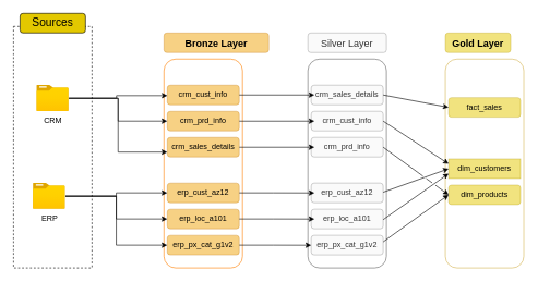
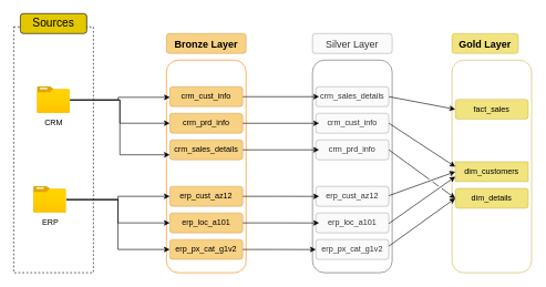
  <mxCell id="0" />
  <mxCell id="1" parent="0" />
  <mxCell id="2" value="" style="rounded=1;whiteSpace=wrap;html=1;fillColor=none;strokeColor=#666666;fontColor=#333333;" parent="1" vertex="1"><mxGeometry x="470" y="90" width="120" height="320" as="geometry" /></mxCell>
  <mxCell id="3" value="" style="rounded=1;whiteSpace=wrap;html=1;fillColor=none;strokeColor=#FF8000;" parent="1" vertex="1"><mxGeometry x="250" y="90" width="120" height="320" as="geometry" /></mxCell>
  <mxCell id="4" value="" style="rounded=0;whiteSpace=wrap;html=1;fillColor=none;dashed=1;" parent="1" vertex="1"><mxGeometry x="20" y="40" width="120" height="370" as="geometry" /></mxCell>
  <mxCell id="5" value="Sources" style="rounded=1;whiteSpace=wrap;html=1;fontSize=17;fillColor=#e3c800;" parent="1" vertex="1"><mxGeometry x="30" y="20" width="100" height="30" as="geometry" /></mxCell>
  <mxCell id="6" style="edgeStyle=orthogonalEdgeStyle;rounded=0;orthogonalLoop=1;jettySize=auto;html=1;entryX=0;entryY=0.75;entryDx=0;entryDy=0;" parent="1" source="8" target="15" edge="1"><mxGeometry relative="1" as="geometry" /></mxCell>
  <mxCell id="7" style="edgeStyle=orthogonalEdgeStyle;rounded=0;orthogonalLoop=1;jettySize=auto;html=1;entryX=0;entryY=0.5;entryDx=0;entryDy=0;" parent="1" source="8" target="16" edge="1"><mxGeometry relative="1" as="geometry" /></mxCell>
  <mxCell id="8" value="CRM" style="image;aspect=fixed;html=1;points=[];align=center;fontSize=12;image=img/lib/azure2/general/Folder_Blank.svg;" parent="1" vertex="1"><mxGeometry x="55.36" y="130" width="49.29" height="40" as="geometry" /></mxCell>
  <mxCell id="9" style="edgeStyle=orthogonalEdgeStyle;rounded=0;orthogonalLoop=1;jettySize=auto;html=1;" parent="1" source="12" target="17" edge="1"><mxGeometry relative="1" as="geometry" /></mxCell>
  <mxCell id="10" style="edgeStyle=orthogonalEdgeStyle;rounded=0;orthogonalLoop=1;jettySize=auto;html=1;entryX=0;entryY=0.5;entryDx=0;entryDy=0;" parent="1" source="12" target="18" edge="1"><mxGeometry relative="1" as="geometry" /></mxCell>
  <mxCell id="11" style="edgeStyle=orthogonalEdgeStyle;rounded=0;orthogonalLoop=1;jettySize=auto;html=1;entryX=0;entryY=0.5;entryDx=0;entryDy=0;" parent="1" source="12" target="19" edge="1"><mxGeometry relative="1" as="geometry" /></mxCell>
  <mxCell id="12" value="ERP" style="image;aspect=fixed;html=1;points=[];align=center;fontSize=12;image=img/lib/azure2/general/Folder_Blank.svg;" parent="1" vertex="1"><mxGeometry x="50" y="280" width="49.29" height="40" as="geometry" /></mxCell>
- <mxCell id="13" value="Bronze Layer" style="rounded=1;whiteSpace=wrap;html=1;fillColor=#f0a30a;strokeColor=#BD7000;fontColor=#000000;opacity=50;fontSize=15;fontStyle=1" parent="1" vertex="1"><mxGeometry x="250" y="50" width="160" height="30" as="geometry" /></mxCell>
+ <mxCell id="13" value="Bronze Layer" style="rounded=1;whiteSpace=wrap;html=1;fillColor=#f0a30a;strokeColor=#BD7000;fontColor=#000000;opacity=50;fontSize=15;fontStyle=1" parent="1" vertex="1"><mxGeometry x="250" y="50" width="120" height="30" as="geometry" /></mxCell>
  <mxCell id="14" value="crm_cust_info" style="rounded=1;whiteSpace=wrap;html=1;fillColor=#f0a30a;strokeColor=#BD7000;fontColor=#000000;opacity=50;fontSize=12;" parent="1" vertex="1"><mxGeometry x="255" y="130" width="110" height="30" as="geometry" /></mxCell>
  <mxCell id="15" value="crm_sales_details" style="rounded=1;whiteSpace=wrap;html=1;fillColor=#f0a30a;strokeColor=#BD7000;fontColor=#000000;opacity=50;fontSize=12;" parent="1" vertex="1"><mxGeometry x="255" y="210" width="110" height="30" as="geometry" /></mxCell>
  <mxCell id="16" value="crm_prd_info" style="rounded=1;whiteSpace=wrap;html=1;fillColor=#f0a30a;strokeColor=#BD7000;fontColor=#000000;opacity=50;fontSize=12;" parent="1" vertex="1"><mxGeometry x="255" y="170" width="110" height="30" as="geometry" /></mxCell>
  <mxCell id="17" value="erp_cust_az12" style="rounded=1;whiteSpace=wrap;html=1;fillColor=#f0a30a;strokeColor=#BD7000;fontColor=#000000;opacity=50;fontSize=12;" parent="1" vertex="1"><mxGeometry x="255" y="280" width="110" height="30" as="geometry" /></mxCell>
  <mxCell id="18" value="erp_loc_a101" style="rounded=1;whiteSpace=wrap;html=1;fillColor=#f0a30a;strokeColor=#BD7000;fontColor=#000000;opacity=50;fontSize=12;" parent="1" vertex="1"><mxGeometry x="255" y="320" width="110" height="30" as="geometry" /></mxCell>
  <mxCell id="19" value="erp_px_cat_g1v2" style="rounded=1;whiteSpace=wrap;html=1;fillColor=#f0a30a;strokeColor=#BD7000;fontColor=#000000;opacity=50;fontSize=12;" parent="1" vertex="1"><mxGeometry x="255" y="360" width="110" height="30" as="geometry" /></mxCell>
  <mxCell id="20" style="edgeStyle=orthogonalEdgeStyle;rounded=0;orthogonalLoop=1;jettySize=auto;html=1;entryX=0.043;entryY=0.175;entryDx=0;entryDy=0;entryPerimeter=0;" parent="1" source="8" target="3" edge="1"><mxGeometry relative="1" as="geometry" /></mxCell>
  <mxCell id="21" value="Silver Layer" style="rounded=1;whiteSpace=wrap;html=1;opacity=50;fontSize=15;fillColor=#f5f5f5;strokeColor=#666666;fontColor=#333333;" parent="1" vertex="1"><mxGeometry x="470" y="50" width="120" height="30" as="geometry" /></mxCell>
  <mxCell id="22" value="crm_sales_details" style="rounded=1;whiteSpace=wrap;html=1;opacity=50;fontSize=12;fillColor=#f5f5f5;strokeColor=#666666;fontColor=#333333;" parent="1" vertex="1"><mxGeometry x="475" y="130" width="110" height="30" as="geometry" /></mxCell>
  <mxCell id="23" value="crm_prd_info" style="rounded=1;whiteSpace=wrap;html=1;opacity=50;fontSize=12;fillColor=#f5f5f5;strokeColor=#666666;fontColor=#333333;" parent="1" vertex="1"><mxGeometry x="475" y="210" width="110" height="30" as="geometry" /></mxCell>
  <mxCell id="24" value="crm_cust_info" style="rounded=1;whiteSpace=wrap;html=1;opacity=50;fontSize=12;fillColor=#f5f5f5;strokeColor=#666666;fontColor=#333333;" parent="1" vertex="1"><mxGeometry x="475" y="170" width="110" height="30" as="geometry" /></mxCell>
  <mxCell id="25" value="erp_cust_az12" style="rounded=1;whiteSpace=wrap;html=1;opacity=50;fontSize=12;fillColor=#f5f5f5;strokeColor=#666666;fontColor=#333333;" parent="1" vertex="1"><mxGeometry x="475" y="280" width="110" height="30" as="geometry" /></mxCell>
  <mxCell id="26" value="erp_loc_a101" style="rounded=1;whiteSpace=wrap;html=1;opacity=50;fontSize=12;fillColor=#f5f5f5;strokeColor=#666666;fontColor=#333333;" parent="1" vertex="1"><mxGeometry x="475" y="320" width="110" height="30" as="geometry" /></mxCell>
  <mxCell id="27" value="erp_px_cat_g1v2" style="rounded=1;whiteSpace=wrap;html=1;opacity=50;fontSize=12;fillColor=#f5f5f5;strokeColor=#666666;fontColor=#333333;" parent="1" vertex="1"><mxGeometry x="475" y="360" width="110" height="30" as="geometry" /></mxCell>
  <mxCell id="28" style="edgeStyle=orthogonalEdgeStyle;rounded=0;orthogonalLoop=1;jettySize=auto;html=1;entryX=0.083;entryY=0.172;entryDx=0;entryDy=0;entryPerimeter=0;" parent="1" source="14" target="2" edge="1"><mxGeometry relative="1" as="geometry" /></mxCell>
  <mxCell id="29" style="edgeStyle=orthogonalEdgeStyle;rounded=0;orthogonalLoop=1;jettySize=auto;html=1;entryX=0.083;entryY=0.297;entryDx=0;entryDy=0;entryPerimeter=0;" parent="1" source="16" target="2" edge="1"><mxGeometry relative="1" as="geometry" /></mxCell>
  <mxCell id="30" style="edgeStyle=orthogonalEdgeStyle;rounded=0;orthogonalLoop=1;jettySize=auto;html=1;entryX=0.083;entryY=0.422;entryDx=0;entryDy=0;entryPerimeter=0;" parent="1" source="15" target="2" edge="1"><mxGeometry relative="1" as="geometry" /></mxCell>
  <mxCell id="31" style="edgeStyle=orthogonalEdgeStyle;rounded=0;orthogonalLoop=1;jettySize=auto;html=1;entryX=0.083;entryY=0.641;entryDx=0;entryDy=0;entryPerimeter=0;" parent="1" source="17" target="2" edge="1"><mxGeometry relative="1" as="geometry" /></mxCell>
  <mxCell id="32" style="edgeStyle=orthogonalEdgeStyle;rounded=0;orthogonalLoop=1;jettySize=auto;html=1;entryX=0.083;entryY=0.766;entryDx=0;entryDy=0;entryPerimeter=0;" parent="1" source="18" target="2" edge="1"><mxGeometry relative="1" as="geometry" /></mxCell>
  <mxCell id="33" style="edgeStyle=orthogonalEdgeStyle;rounded=0;orthogonalLoop=1;jettySize=auto;html=1;entryX=0.042;entryY=0.891;entryDx=0;entryDy=0;entryPerimeter=0;" parent="1" source="19" target="2" edge="1"><mxGeometry relative="1" as="geometry" /></mxCell>
  <mxCell id="34" value="" style="rounded=1;whiteSpace=wrap;html=1;fillColor=none;strokeColor=#d6b656;" vertex="1" parent="1"><mxGeometry x="680" y="90" width="120" height="320" as="geometry" /></mxCell>
  <mxCell id="35" value="Gold Layer" style="rounded=1;whiteSpace=wrap;html=1;opacity=50;fontSize=15;fillColor=#e3c800;strokeColor=#B09500;fontColor=#000000;fontStyle=1" vertex="1" parent="1"><mxGeometry x="680" y="50" width="100" height="30" as="geometry" /></mxCell>
  <mxCell id="36" value="fact_sales" style="rounded=1;whiteSpace=wrap;html=1;opacity=50;fontSize=12;fillColor=#e3c800;strokeColor=#B09500;fontColor=#000000;" vertex="1" parent="1"><mxGeometry x="685" y="149" width="110" height="30" as="geometry" /></mxCell>
- <mxCell id="37" value="dim_products" style="rounded=1;whiteSpace=wrap;html=1;opacity=50;fontSize=12;fillColor=#e3c800;strokeColor=#B09500;fontColor=#000000;" vertex="1" parent="1"><mxGeometry x="685" y="283" width="110" height="30" as="geometry" /></mxCell>
+ <mxCell id="37" value="dim_details" style="rounded=1;whiteSpace=wrap;html=1;opacity=50;fontSize=12;fillColor=#e3c800;strokeColor=#B09500;fontColor=#000000;" vertex="1" parent="1"><mxGeometry x="685" y="283" width="110" height="30" as="geometry" /></mxCell>
  <mxCell id="38" value="dim_customers" style="whiteSpace=wrap;html=1;opacity=50;fontSize=12;fillColor=#e3c800;strokeColor=#B09500;fontColor=#000000;rounded=0;" vertex="1" parent="1"><mxGeometry x="685" y="243" width="110" height="30" as="geometry" /></mxCell>
  <mxCell id="39" value="" style="endArrow=classic;html=1;rounded=0;entryX=0;entryY=0.25;entryDx=0;entryDy=0;exitX=1;exitY=0.5;exitDx=0;exitDy=0;jumpStyle=gap;" edge="1" parent="1" source="24" target="38"><mxGeometry width="50" height="50" relative="1" as="geometry"><mxPoint x="590" y="189" as="sourcePoint" /><mxPoint x="640" y="139" as="targetPoint" /></mxGeometry></mxCell>
  <mxCell id="40" value="" style="endArrow=classic;html=1;rounded=0;entryX=0;entryY=0.5;entryDx=0;entryDy=0;exitX=1;exitY=0.5;exitDx=0;exitDy=0;" edge="1" parent="1" source="22" target="36"><mxGeometry width="50" height="50" relative="1" as="geometry"><mxPoint x="610" y="199" as="sourcePoint" /><mxPoint x="660" y="149" as="targetPoint" /></mxGeometry></mxCell>
  <mxCell id="41" value="" style="endArrow=classic;html=1;rounded=0;entryX=0;entryY=0.5;entryDx=0;entryDy=0;exitX=1;exitY=0.5;exitDx=0;exitDy=0;" edge="1" parent="1" target="38"><mxGeometry width="50" height="50" relative="1" as="geometry"><mxPoint x="585" y="294" as="sourcePoint" /><mxPoint x="685" y="360" as="targetPoint" /></mxGeometry></mxCell>
  <mxCell id="42" value="" style="endArrow=classic;html=1;rounded=0;entryX=0;entryY=0.75;entryDx=0;entryDy=0;exitX=1;exitY=0.5;exitDx=0;exitDy=0;jumpStyle=gap;" edge="1" parent="1" target="38"><mxGeometry width="50" height="50" relative="1" as="geometry"><mxPoint x="585" y="336" as="sourcePoint" /><mxPoint x="685" y="300" as="targetPoint" /></mxGeometry></mxCell>
  <mxCell id="43" value="" style="endArrow=classic;html=1;rounded=0;entryX=0;entryY=0.5;entryDx=0;entryDy=0;exitX=1;exitY=0.5;exitDx=0;exitDy=0;jumpStyle=gap;" edge="1" parent="1" target="37"><mxGeometry width="50" height="50" relative="1" as="geometry"><mxPoint x="585" y="225" as="sourcePoint" /><mxPoint x="685" y="291" as="targetPoint" /></mxGeometry></mxCell>
  <mxCell id="44" value="" style="endArrow=classic;html=1;rounded=0;entryX=0;entryY=0.5;entryDx=0;entryDy=0;exitX=1;exitY=0.5;exitDx=0;exitDy=0;jumpStyle=gap;" edge="1" parent="1" target="37"><mxGeometry width="50" height="50" relative="1" as="geometry"><mxPoint x="585" y="370" as="sourcePoint" /><mxPoint x="685" y="443" as="targetPoint" /></mxGeometry></mxCell>
